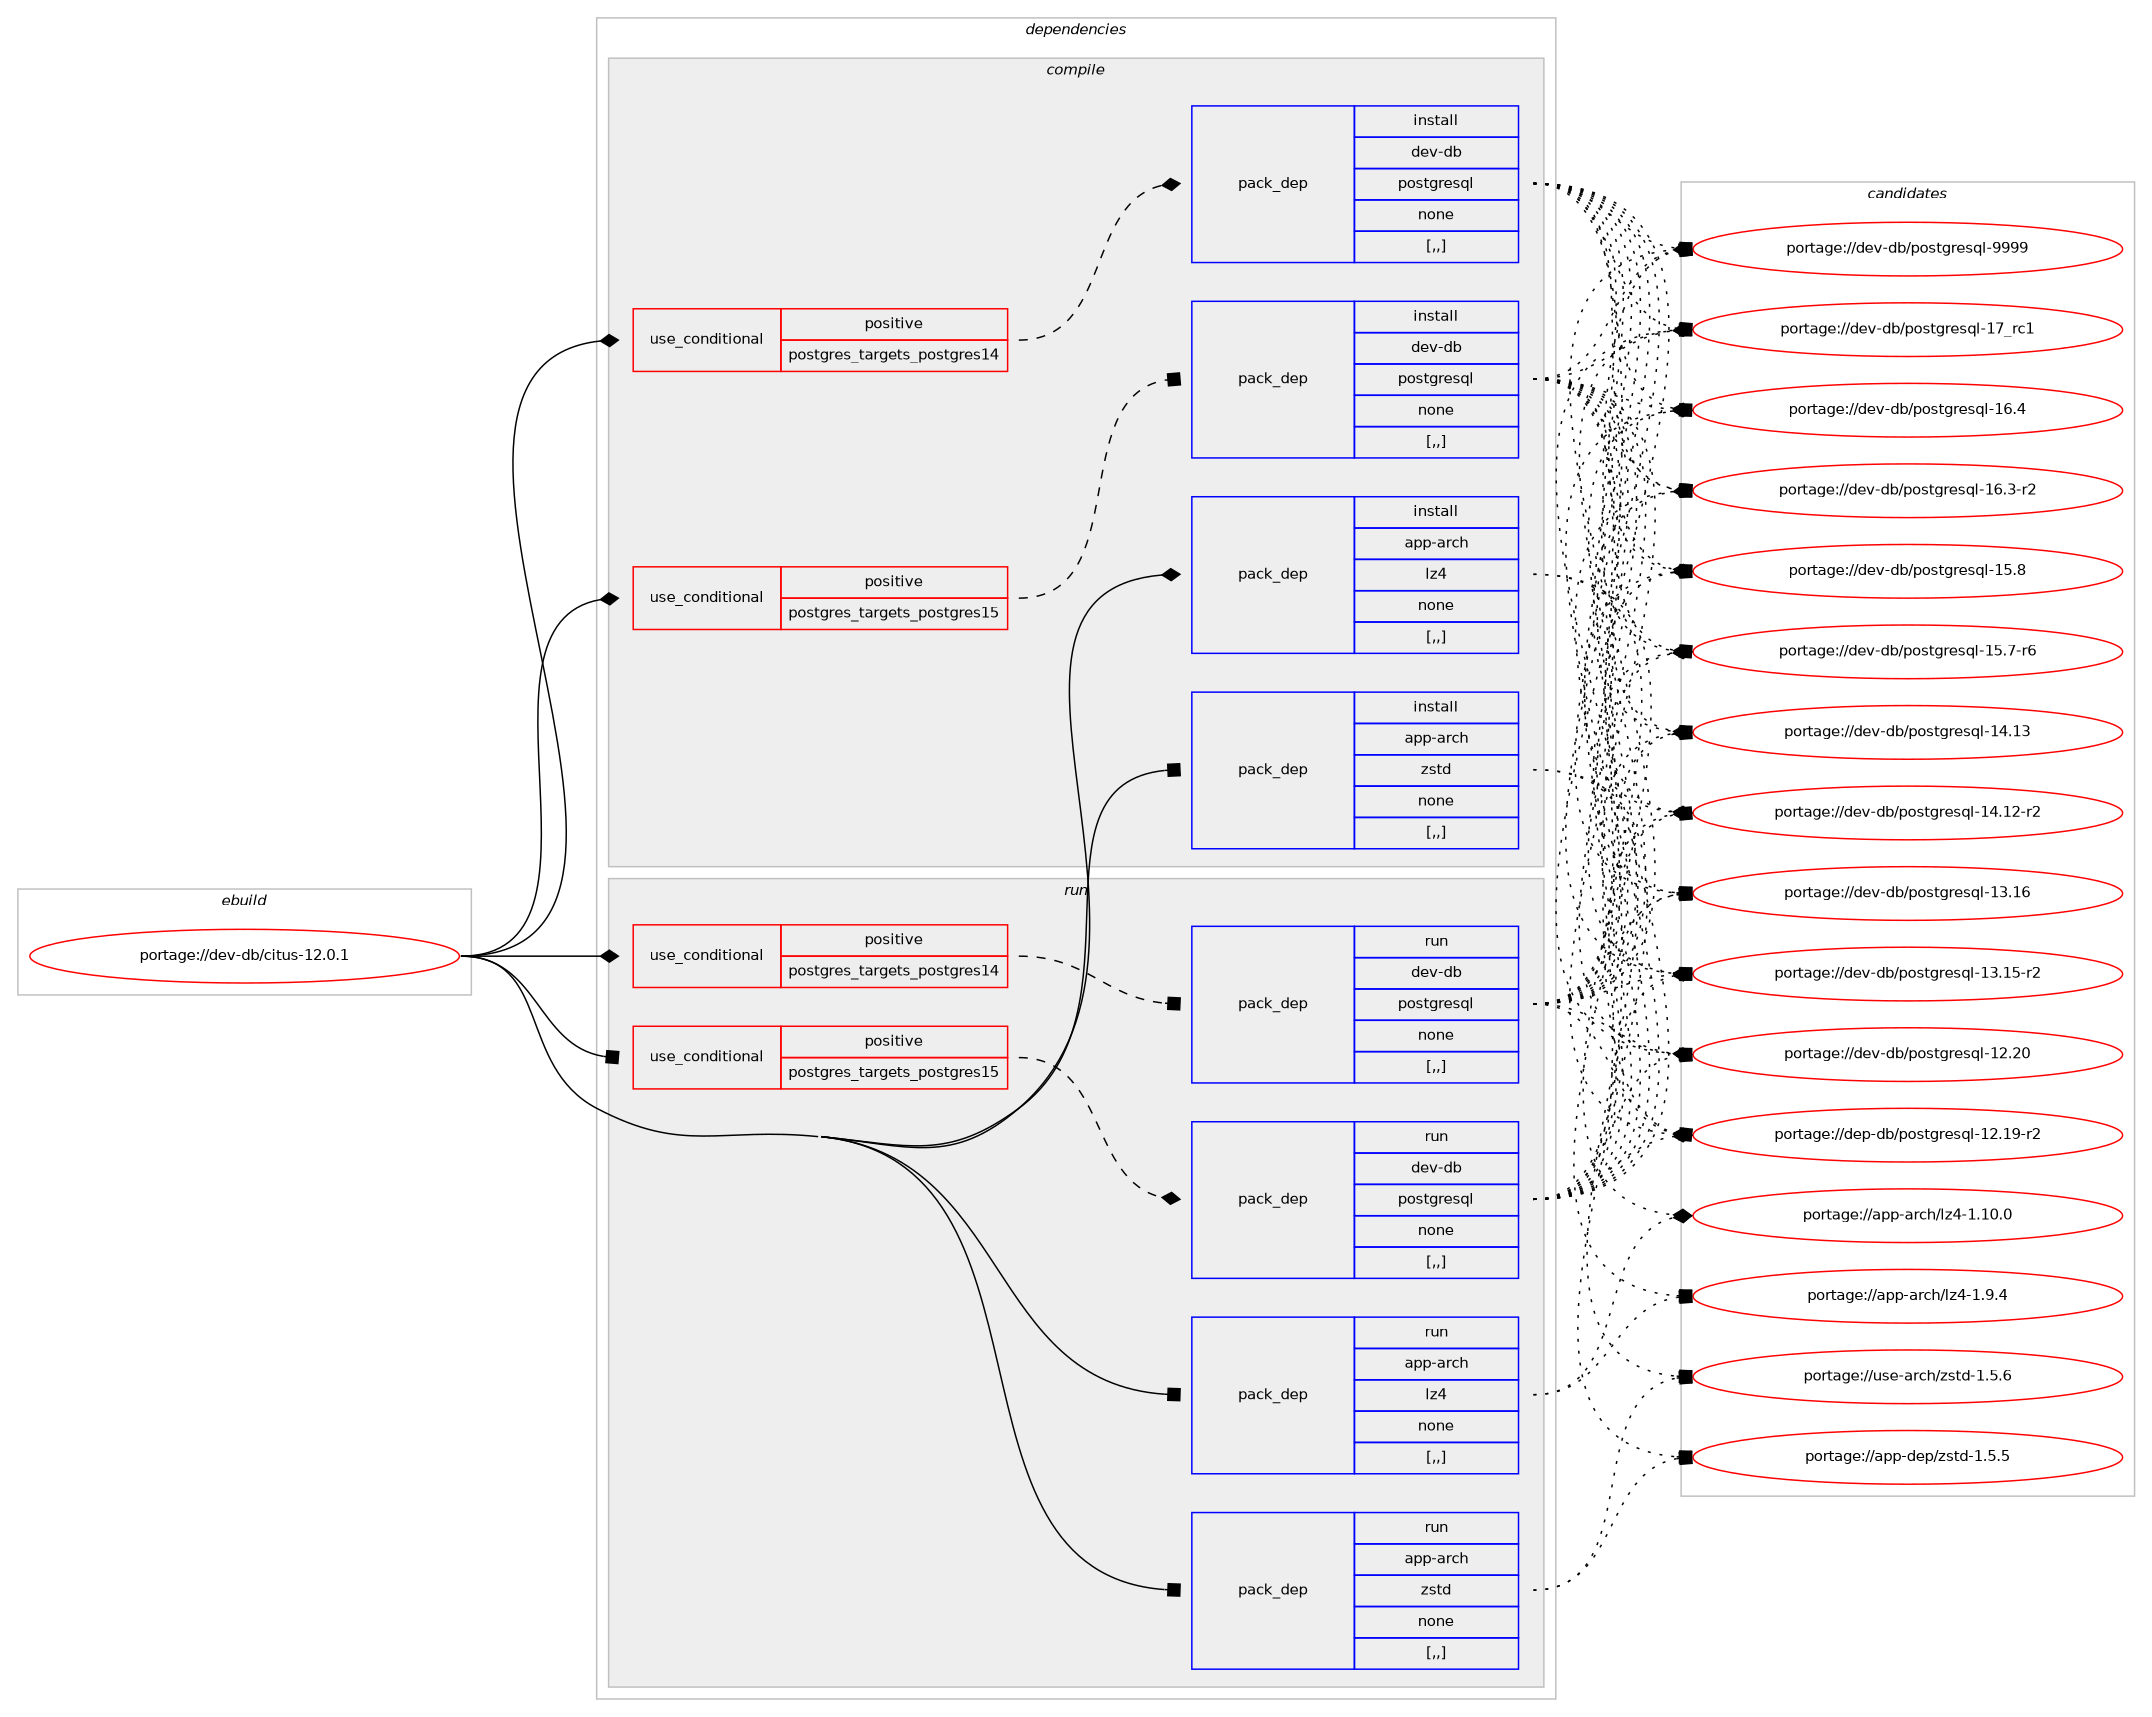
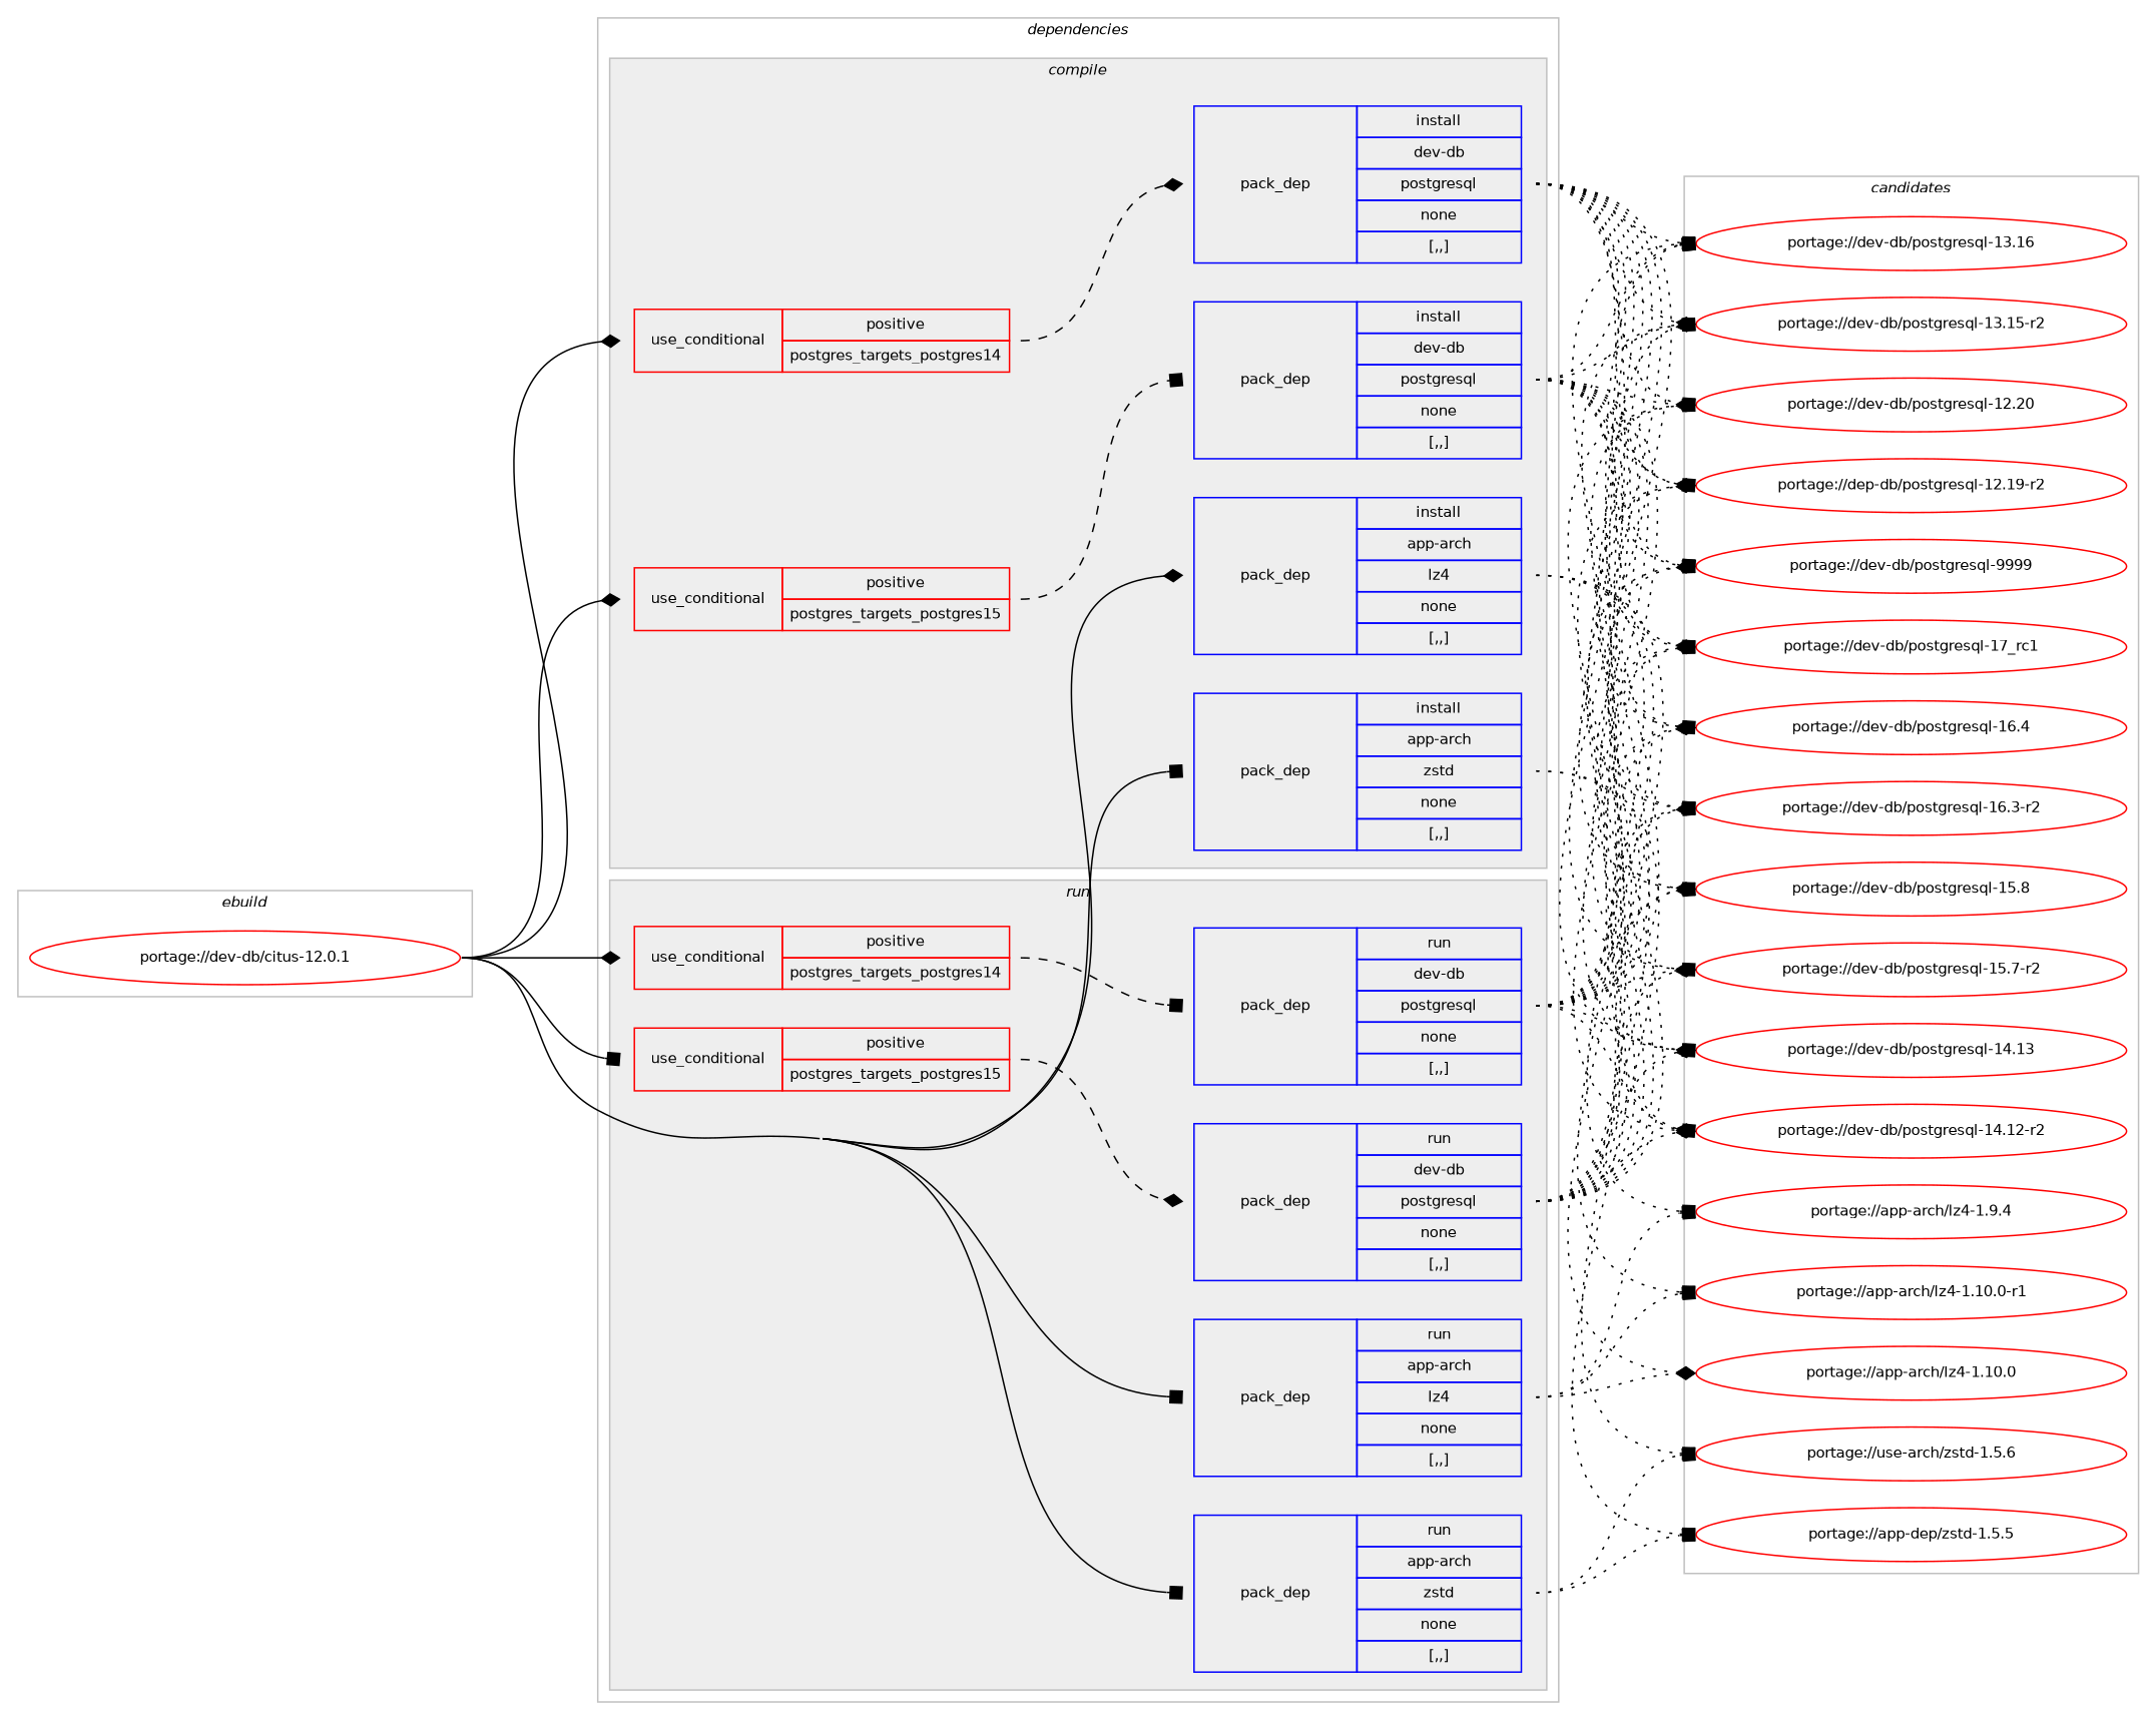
  digraph {
    compound=true
    concentrate=true
    fontname=Helvetica
    fontsize=10
    newrank=true
    rankdir=LR
    ranksep=1.5
    node [color=red fontname=Helvetica fontsize=10]
    edge [arrowhead=box headport=w style=dotted tailport=e weight=100]
    n1 [label="portage://dev-db/citus-12.0.1" width=4]
    n2 [color=blue label=<<TABLE BORDER="0" CELLBORDER="1" CELLSPACING="0" CELLPADDING="4" WIDTH="220"><TR><TD ROWSPAN="6" CELLPADDING="30">pack_dep</TD></TR><TR><TD WIDTH="110">install</TD></TR><TR><TD>dev-db</TD></TR><TR><TD>postgresql</TD></TR><TR><TD>none</TD></TR><TR><TD>[,,]</TD></TR></TABLE>> shape=none]
    n3 [label=<<TABLE BORDER="0" CELLBORDER="1" CELLSPACING="0" CELLPADDING="4"><TR><TD ROWSPAN="3" CELLPADDING="10">use_conditional</TD></TR><TR><TD>positive</TD></TR><TR><TD>postgres_targets_postgres14</TD></TR></TABLE>> shape=none]
    n4 [color=blue label=<<TABLE BORDER="0" CELLBORDER="1" CELLSPACING="0" CELLPADDING="4" WIDTH="220"><TR><TD ROWSPAN="6" CELLPADDING="30">pack_dep</TD></TR><TR><TD WIDTH="110">install</TD></TR><TR><TD>dev-db</TD></TR><TR><TD>postgresql</TD></TR><TR><TD>none</TD></TR><TR><TD>[,,]</TD></TR></TABLE>> shape=none]
    n5 [label=<<TABLE BORDER="0" CELLBORDER="1" CELLSPACING="0" CELLPADDING="4"><TR><TD ROWSPAN="3" CELLPADDING="10">use_conditional</TD></TR><TR><TD>positive</TD></TR><TR><TD>postgres_targets_postgres15</TD></TR></TABLE>> shape=none]
    n6 [color=blue label=<<TABLE BORDER="0" CELLBORDER="1" CELLSPACING="0" CELLPADDING="4" WIDTH="220"><TR><TD ROWSPAN="6" CELLPADDING="30">pack_dep</TD></TR><TR><TD WIDTH="110">install</TD></TR><TR><TD>app-arch</TD></TR><TR><TD>lz4</TD></TR><TR><TD>none</TD></TR><TR><TD>[,,]</TD></TR></TABLE>> shape=none]
    n7 [color=blue label=<<TABLE BORDER="0" CELLBORDER="1" CELLSPACING="0" CELLPADDING="4" WIDTH="220"><TR><TD ROWSPAN="6" CELLPADDING="30">pack_dep</TD></TR><TR><TD WIDTH="110">install</TD></TR><TR><TD>app-arch</TD></TR><TR><TD>zstd</TD></TR><TR><TD>none</TD></TR><TR><TD>[,,]</TD></TR></TABLE>> shape=none]
    n8 [color=blue label=<<TABLE BORDER="0" CELLBORDER="1" CELLSPACING="0" CELLPADDING="4" WIDTH="220"><TR><TD ROWSPAN="6" CELLPADDING="30">pack_dep</TD></TR><TR><TD WIDTH="110">run</TD></TR><TR><TD>dev-db</TD></TR><TR><TD>postgresql</TD></TR><TR><TD>none</TD></TR><TR><TD>[,,]</TD></TR></TABLE>> shape=none]
    n9 [label=<<TABLE BORDER="0" CELLBORDER="1" CELLSPACING="0" CELLPADDING="4"><TR><TD ROWSPAN="3" CELLPADDING="10">use_conditional</TD></TR><TR><TD>positive</TD></TR><TR><TD>postgres_targets_postgres14</TD></TR></TABLE>> shape=none]
    n10 [color=blue label=<<TABLE BORDER="0" CELLBORDER="1" CELLSPACING="0" CELLPADDING="4" WIDTH="220"><TR><TD ROWSPAN="6" CELLPADDING="30">pack_dep</TD></TR><TR><TD WIDTH="110">run</TD></TR><TR><TD>dev-db</TD></TR><TR><TD>postgresql</TD></TR><TR><TD>none</TD></TR><TR><TD>[,,]</TD></TR></TABLE>> shape=none]
    n11 [label=<<TABLE BORDER="0" CELLBORDER="1" CELLSPACING="0" CELLPADDING="4"><TR><TD ROWSPAN="3" CELLPADDING="10">use_conditional</TD></TR><TR><TD>positive</TD></TR><TR><TD>postgres_targets_postgres15</TD></TR></TABLE>> shape=none]
    n12 [color=blue label=<<TABLE BORDER="0" CELLBORDER="1" CELLSPACING="0" CELLPADDING="4" WIDTH="220"><TR><TD ROWSPAN="6" CELLPADDING="30">pack_dep</TD></TR><TR><TD WIDTH="110">run</TD></TR><TR><TD>app-arch</TD></TR><TR><TD>lz4</TD></TR><TR><TD>none</TD></TR><TR><TD>[,,]</TD></TR></TABLE>> shape=none]
    n13 [color=blue label=<<TABLE BORDER="0" CELLBORDER="1" CELLSPACING="0" CELLPADDING="4" WIDTH="220"><TR><TD ROWSPAN="6" CELLPADDING="30">pack_dep</TD></TR><TR><TD WIDTH="110">run</TD></TR><TR><TD>app-arch</TD></TR><TR><TD>zstd</TD></TR><TR><TD>none</TD></TR><TR><TD>[,,]</TD></TR></TABLE>> shape=none]
    n14 [label="portage://dev-db/postgresql-9999" width=4]
    n15 [label="portage://dev-db/postgresql-17_rc1" width=4]
    n16 [label="portage://dev-db/postgresql-16.4" width=4]
    n17 [label="portage://dev-db/postgresql-16.3-r2" width=4]
    n18 [label="portage://dev-db/postgresql-15.8" width=4]
-   n19 [label="portage://dev-db/postgresql-15.7-r6" width=4]
+   n19 [label="portage://dev-db/postgresql-15.7-r2" width=4]
    n20 [label="portage://dev-db/postgresql-14.13" width=4]
    n21 [label="portage://dev-db/postgresql-14.12-r2" width=4]
    n22 [label="portage://dev-db/postgresql-13.16" width=4]
    n23 [label="portage://dev-db/postgresql-13.15-r2" width=4]
    n24 [label="portage://dev-db/postgresql-12.20" width=4]
    n25 [label="portage://dep-db/postgresql-12.19-r2" width=4]
+   n26 [label="portage://app-arch/lz4-1.10.0-r1" width=4]
    n27 [label="portage://app-arch/lz4-1.10.0" width=4]
    n28 [label="portage://app-arch/lz4-1.9.4" width=4]
    n29 [label="portage://use-arch/zstd-1.5.6" width=4]
    n30 [label="portage://app-dep/zstd-1.5.5" width=4]
    subgraph cluster_1 {
      color=gray
      label=<<i>ebuild</i>>
      n1
    }
    subgraph cluster_2 {
      color=gray
      label=<<i>dependencies</i>>
      subgraph cluster_3 {
        color=gray
        fillcolor="#eeeeee"
        label=<<i>compile</i>>
        style=filled
        subgraph sub_4 {
          color=gray
          fillcolor="#eeeeee"
          label=<<i>compile</i>>
          style=filled
          n3
          subgraph sub_5 {
            color=gray
            fillcolor="#eeeeee"
            label=<<i>compile</i>>
            style=filled
            n2
          }
        }
        subgraph sub_6 {
          color=gray
          fillcolor="#eeeeee"
          label=<<i>compile</i>>
          style=filled
          n5
          subgraph sub_7 {
            color=gray
            fillcolor="#eeeeee"
            label=<<i>compile</i>>
            style=filled
            n4
          }
        }
        subgraph sub_8 {
          color=gray
          fillcolor="#eeeeee"
          label=<<i>compile</i>>
          style=filled
          n6
        }
        subgraph sub_9 {
          color=gray
          fillcolor="#eeeeee"
          label=<<i>compile</i>>
          style=filled
          n7
        }
      }
      subgraph cluster_10 {
        color=gray
        fillcolor="#eeeeee"
        label=<<i>compile and run</i>>
        style=filled
      }
      subgraph cluster_11 {
        color=gray
        fillcolor="#eeeeee"
        label=<<i>run</i>>
        style=filled
        subgraph sub_12 {
          color=gray
          fillcolor="#eeeeee"
          label=<<i>run</i>>
          style=filled
          n9
          subgraph sub_13 {
            color=gray
            fillcolor="#eeeeee"
            label=<<i>run</i>>
            style=filled
            n8
          }
        }
        subgraph sub_14 {
          color=gray
          fillcolor="#eeeeee"
          label=<<i>run</i>>
          style=filled
          n11
          subgraph sub_15 {
            color=gray
            fillcolor="#eeeeee"
            label=<<i>run</i>>
            style=filled
            n10
          }
        }
        subgraph sub_16 {
          color=gray
          fillcolor="#eeeeee"
          label=<<i>run</i>>
          style=filled
          n12
        }
        subgraph sub_17 {
          color=gray
          fillcolor="#eeeeee"
          label=<<i>run</i>>
          style=filled
          n13
        }
      }
    }
    subgraph cluster_18 {
      color=gray
      label=<<i>candidates</i>>
      rank=same
      subgraph sub_19 {
        color=black
        label=<<i>candidates</i>>
        nodesep=1
        rank=same
        n14
        n15
        n16
        n17
        n18
        n19
        n20
        n21
        n22
        n23
        n24
        n25
      }
      subgraph sub_20 {
        color=black
        label=<<i>candidates</i>>
        nodesep=1
        rank=same
        n14
        n15
        n16
        n17
        n18
        n19
        n20
        n21
        n22
        n23
        n24
        n25
      }
      subgraph sub_21 {
        color=black
        label=<<i>candidates</i>>
        nodesep=1
        rank=same
+       n26
        n27
        n28
      }
      subgraph sub_22 {
        color=black
        label=<<i>candidates</i>>
        nodesep=1
        rank=same
        n29
        n30
      }
      subgraph sub_23 {
        color=black
        label=<<i>candidates</i>>
        nodesep=1
        rank=same
        n14
        n15
        n16
        n17
        n18
        n19
        n20
        n21
        n22
        n23
        n24
        n25
      }
      subgraph sub_24 {
        color=black
        label=<<i>candidates</i>>
        nodesep=1
        rank=same
+       n26
        n27
        n28
      }
      subgraph sub_25 {
        color=black
        label=<<i>candidates</i>>
        nodesep=1
        rank=same
        n14
        n15
        n16
        n17
        n18
        n19
        n20
        n21
        n22
        n23
        n24
        n25
      }
      subgraph sub_26 {
        color=black
        label=<<i>candidates</i>>
        nodesep=1
        rank=same
        n29
        n30
      }
    }
    n1 -> n3 [arrowhead=diamond style=solid weight=20]
    n1 -> n5 [arrowhead=diamond style=solid weight=20]
    n1 -> n6 [arrowhead=diamond style=solid weight=20]
    n1 -> n7 [style=solid weight=20]
    n1 -> n9 [arrowhead=diamond style=solid weight=20]
    n1 -> n11 [style=solid weight=20]
    n1 -> n12 [style=solid weight=20]
    n1 -> n13 [style=solid weight=20]
    n2 -> n14
    n2 -> n15
    n2 -> n16 [arrowhead=diamond]
    n2 -> n17
    n2 -> n18
    n2 -> n19 [arrowhead=diamond]
    n2 -> n20 [arrowhead=diamond]
    n2 -> n21 [arrowhead=diamond]
    n2 -> n22
    n2 -> n23 [arrowhead=diamond]
    n2 -> n24
    n2 -> n25
    n3 -> n2 [arrowhead=diamond style=dashed weight=20]
    n4 -> n14
    n4 -> n15 [arrowhead=diamond]
    n4 -> n16
    n4 -> n17
    n4 -> n18 [arrowhead=diamond]
    n4 -> n19
    n4 -> n20
    n4 -> n21 [arrowhead=diamond]
    n4 -> n22
    n4 -> n23
    n4 -> n24 [arrowhead=diamond]
    n4 -> n25 [arrowhead=diamond]
    n5 -> n4 [style=dashed weight=20]
+   n6 -> n26
    n6 -> n27 [arrowhead=diamond]
    n6 -> n28
    n7 -> n29
    n7 -> n30
    n8 -> n14 [arrowhead=diamond]
    n8 -> n15 [arrowhead=diamond]
    n8 -> n16 [arrowhead=diamond]
    n8 -> n17
    n8 -> n18
    n8 -> n19 [arrowhead=diamond]
    n8 -> n20
    n8 -> n21
    n8 -> n22
    n8 -> n23
    n8 -> n24 [arrowhead=diamond]
    n8 -> n25 [arrowhead=diamond]
    n9 -> n8 [style=dashed weight=20]
    n10 -> n14
    n10 -> n15
    n10 -> n16 [arrowhead=diamond]
    n10 -> n17 [arrowhead=diamond]
    n10 -> n18 [arrowhead=diamond]
    n10 -> n19 [arrowhead=diamond]
    n10 -> n20 [arrowhead=diamond]
    n10 -> n21 [arrowhead=diamond]
    n10 -> n22
    n10 -> n23 [arrowhead=diamond]
    n10 -> n24
    n10 -> n25 [arrowhead=diamond]
    n11 -> n10 [arrowhead=diamond style=dashed weight=20]
+   n12 -> n26
    n12 -> n27 [arrowhead=diamond]
    n12 -> n28
    n13 -> n29
    n13 -> n30
  }
